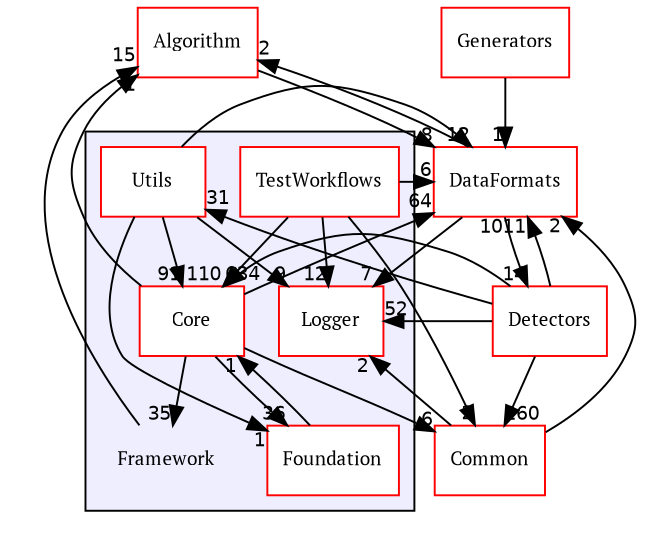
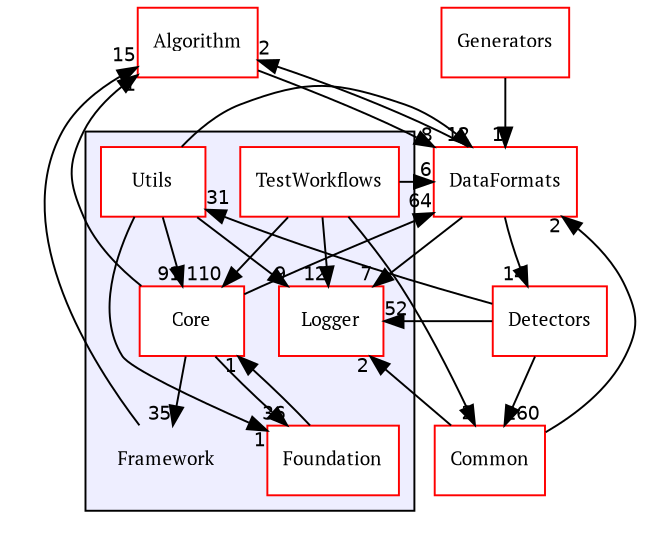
  digraph {
    compound=true
    fontname="PT Serif"
    node [fontname="PT Serif" fontsize=10 shape=box color=red]
    edge [fontname="PT Serif" headlabel=1 labeldistance=1.5 labelfontname=Helvetica labelfontsize=10]
    n1 [label=Framework shape=plaintext color=""]
    n2 [fillcolor=white label=Core style=filled]
    n3 [fillcolor=white label=Foundation style=filled]
    n4 [fillcolor=white label=Logger style=filled]
    n5 [fillcolor=white label=TestWorkflows style=filled]
    n6 [fillcolor=white label=Utils style=filled]
    n7 [label=Algorithm]
    n8 [label=Common]
    n9 [label=DataFormats]
    n10 [label=Detectors]
    n11 [label=Generators]
    subgraph cluster_1 {
      bgcolor="#eeeeff"
      pencolor=black
      n1
      n2
      n3
      n4
      n5
      n6
    }
    n1 -> n7 [headlabel=15]
    n2 -> n1 [headlabel=35]
    n2 -> n3 [headlabel=36]
    n2 -> n7
-   n2 -> n8 [headlabel=6]
    n2 -> n9 [headlabel=64]
    n3 -> n2
    n5 -> n2 [headlabel=110]
    n5 -> n4 [headlabel=12]
    n5 -> n8 [headlabel=2]
    n5 -> n9 [headlabel=6]
    n6 -> n2 [headlabel=91]
    n6 -> n3
    n6 -> n4 [headlabel=9]
    n6 -> n9 [headlabel=12]
    n7 -> n9 [headlabel=8]
    n8 -> n4 [headlabel=2]
    n8 -> n9 [headlabel=2]
    n9 -> n4 [headlabel=7]
    n9 -> n7 [headlabel=2]
    n9 -> n10 [headlabel=14]
-   n10 -> n2 [headlabel=634]
    n10 -> n4 [headlabel=52]
    n10 -> n6 [headlabel=31]
    n10 -> n8 [headlabel=260]
-   n10 -> n9 [headlabel=1011]
    n11 -> n9
  }
